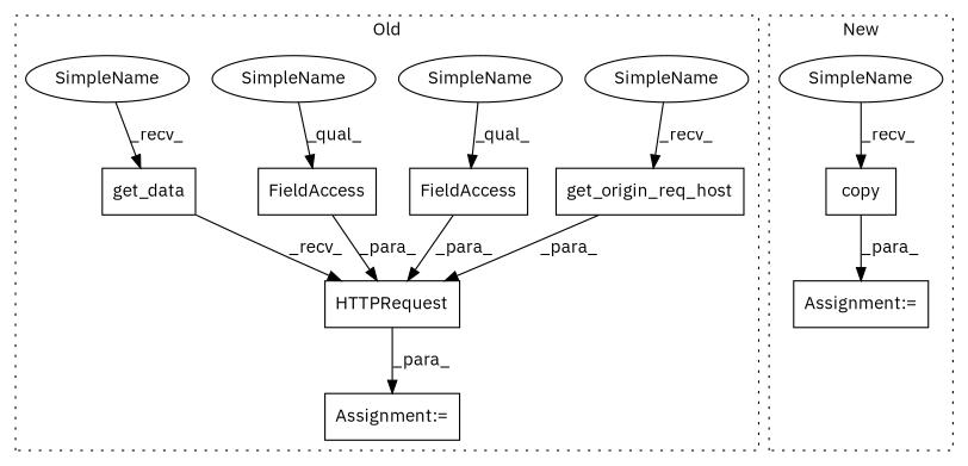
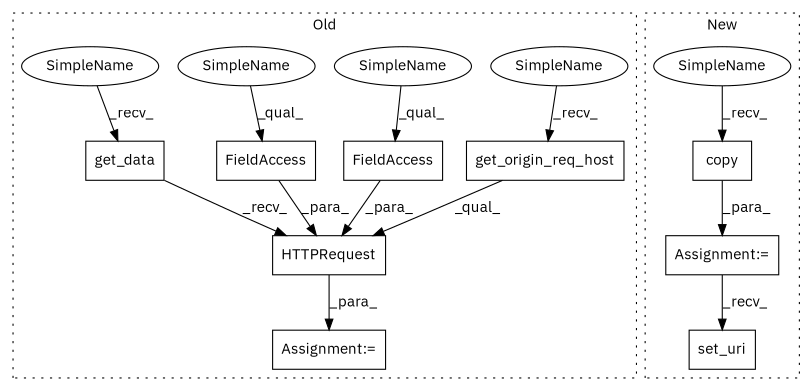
  digraph {
    fontname="IBM Plex Sans"
    node [a=32 fontname="IBM Plex Sans" l=7 s=646 shape=box]
    edge [fontname="IBM Plex Sans"]
    n1 [l=10 label=get_data s=589]
    n2 [l="12,1" label=HTTPRequest s="561,666"]
    n3 [a=22 l=20 label=FieldAccess]
    n4 [l=21 label=get_origin_req_host s=624]
    n5 [a=22 l=15 label=FieldAccess s=600]
    n6 [a=7 l=1 label="Assignment:=" s=560]
    n7 [a=42 label=SimpleName s=616 shape=ellipse]
    n8 [a=42 label=SimpleName shape=ellipse]
    n9 [a=42 label=SimpleName s=600 shape=ellipse]
    n10 [a=42 label=SimpleName s=581 shape=ellipse]
    n11 [l=6 label=copy s=479]
    n12 [a=7 l=1 label="Assignment:=" s=470]
+   n13 [l="8,1" label=set_uri s="499,514"]
    n14 [a=42 label=SimpleName s=471 shape=ellipse]
    subgraph cluster_1 {
      label=Old
      style=dotted
      n1
      n2
      n3
      n4
      n5
      n6
      n7
      n8
      n9
      n10
    }
    subgraph cluster_2 {
      label=New
      style=dotted
      n11
      n12
+     n13
      n14
    }
    n1 -> n2 [label=_recv_]
    n2 -> n6 [label=_para_]
    n3 -> n2 [label=_para_]
-   n4 -> n2 [label=_para_]
+   n4 -> n2 [label=_qual_]
    n5 -> n2 [label=_para_]
    n7 -> n4 [label=_recv_]
    n8 -> n3 [label=_qual_]
    n9 -> n5 [label=_qual_]
    n10 -> n1 [label=_recv_]
    n11 -> n12 [label=_para_]
+   n12 -> n13 [label=_recv_]
    n14 -> n11 [label=_recv_]
  }
